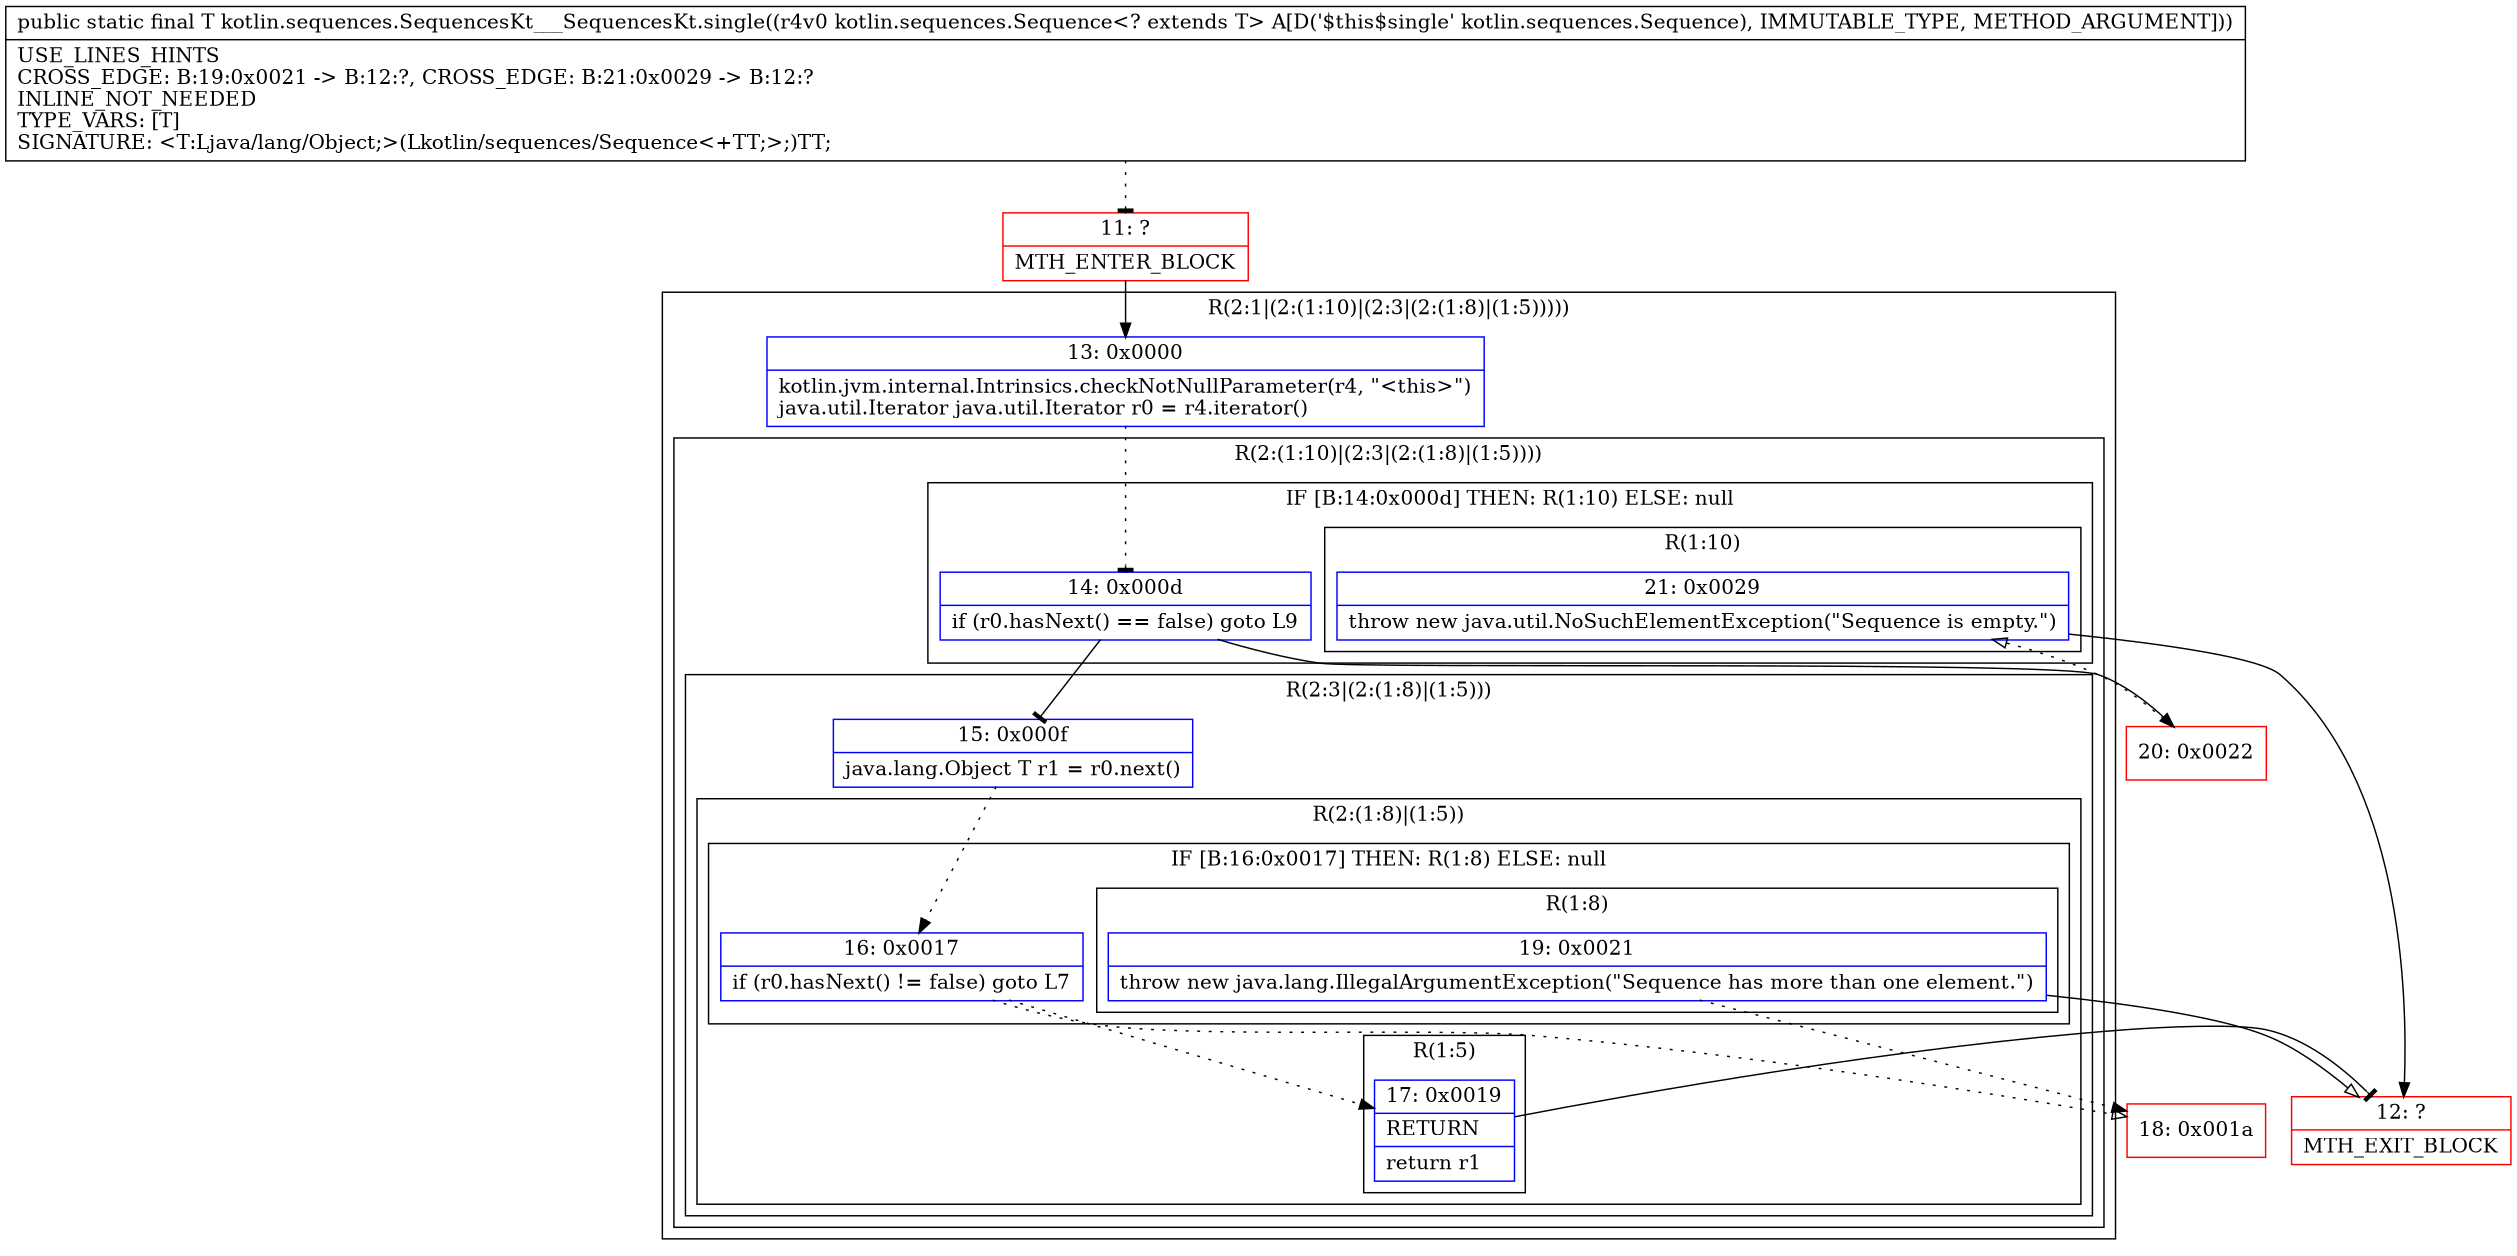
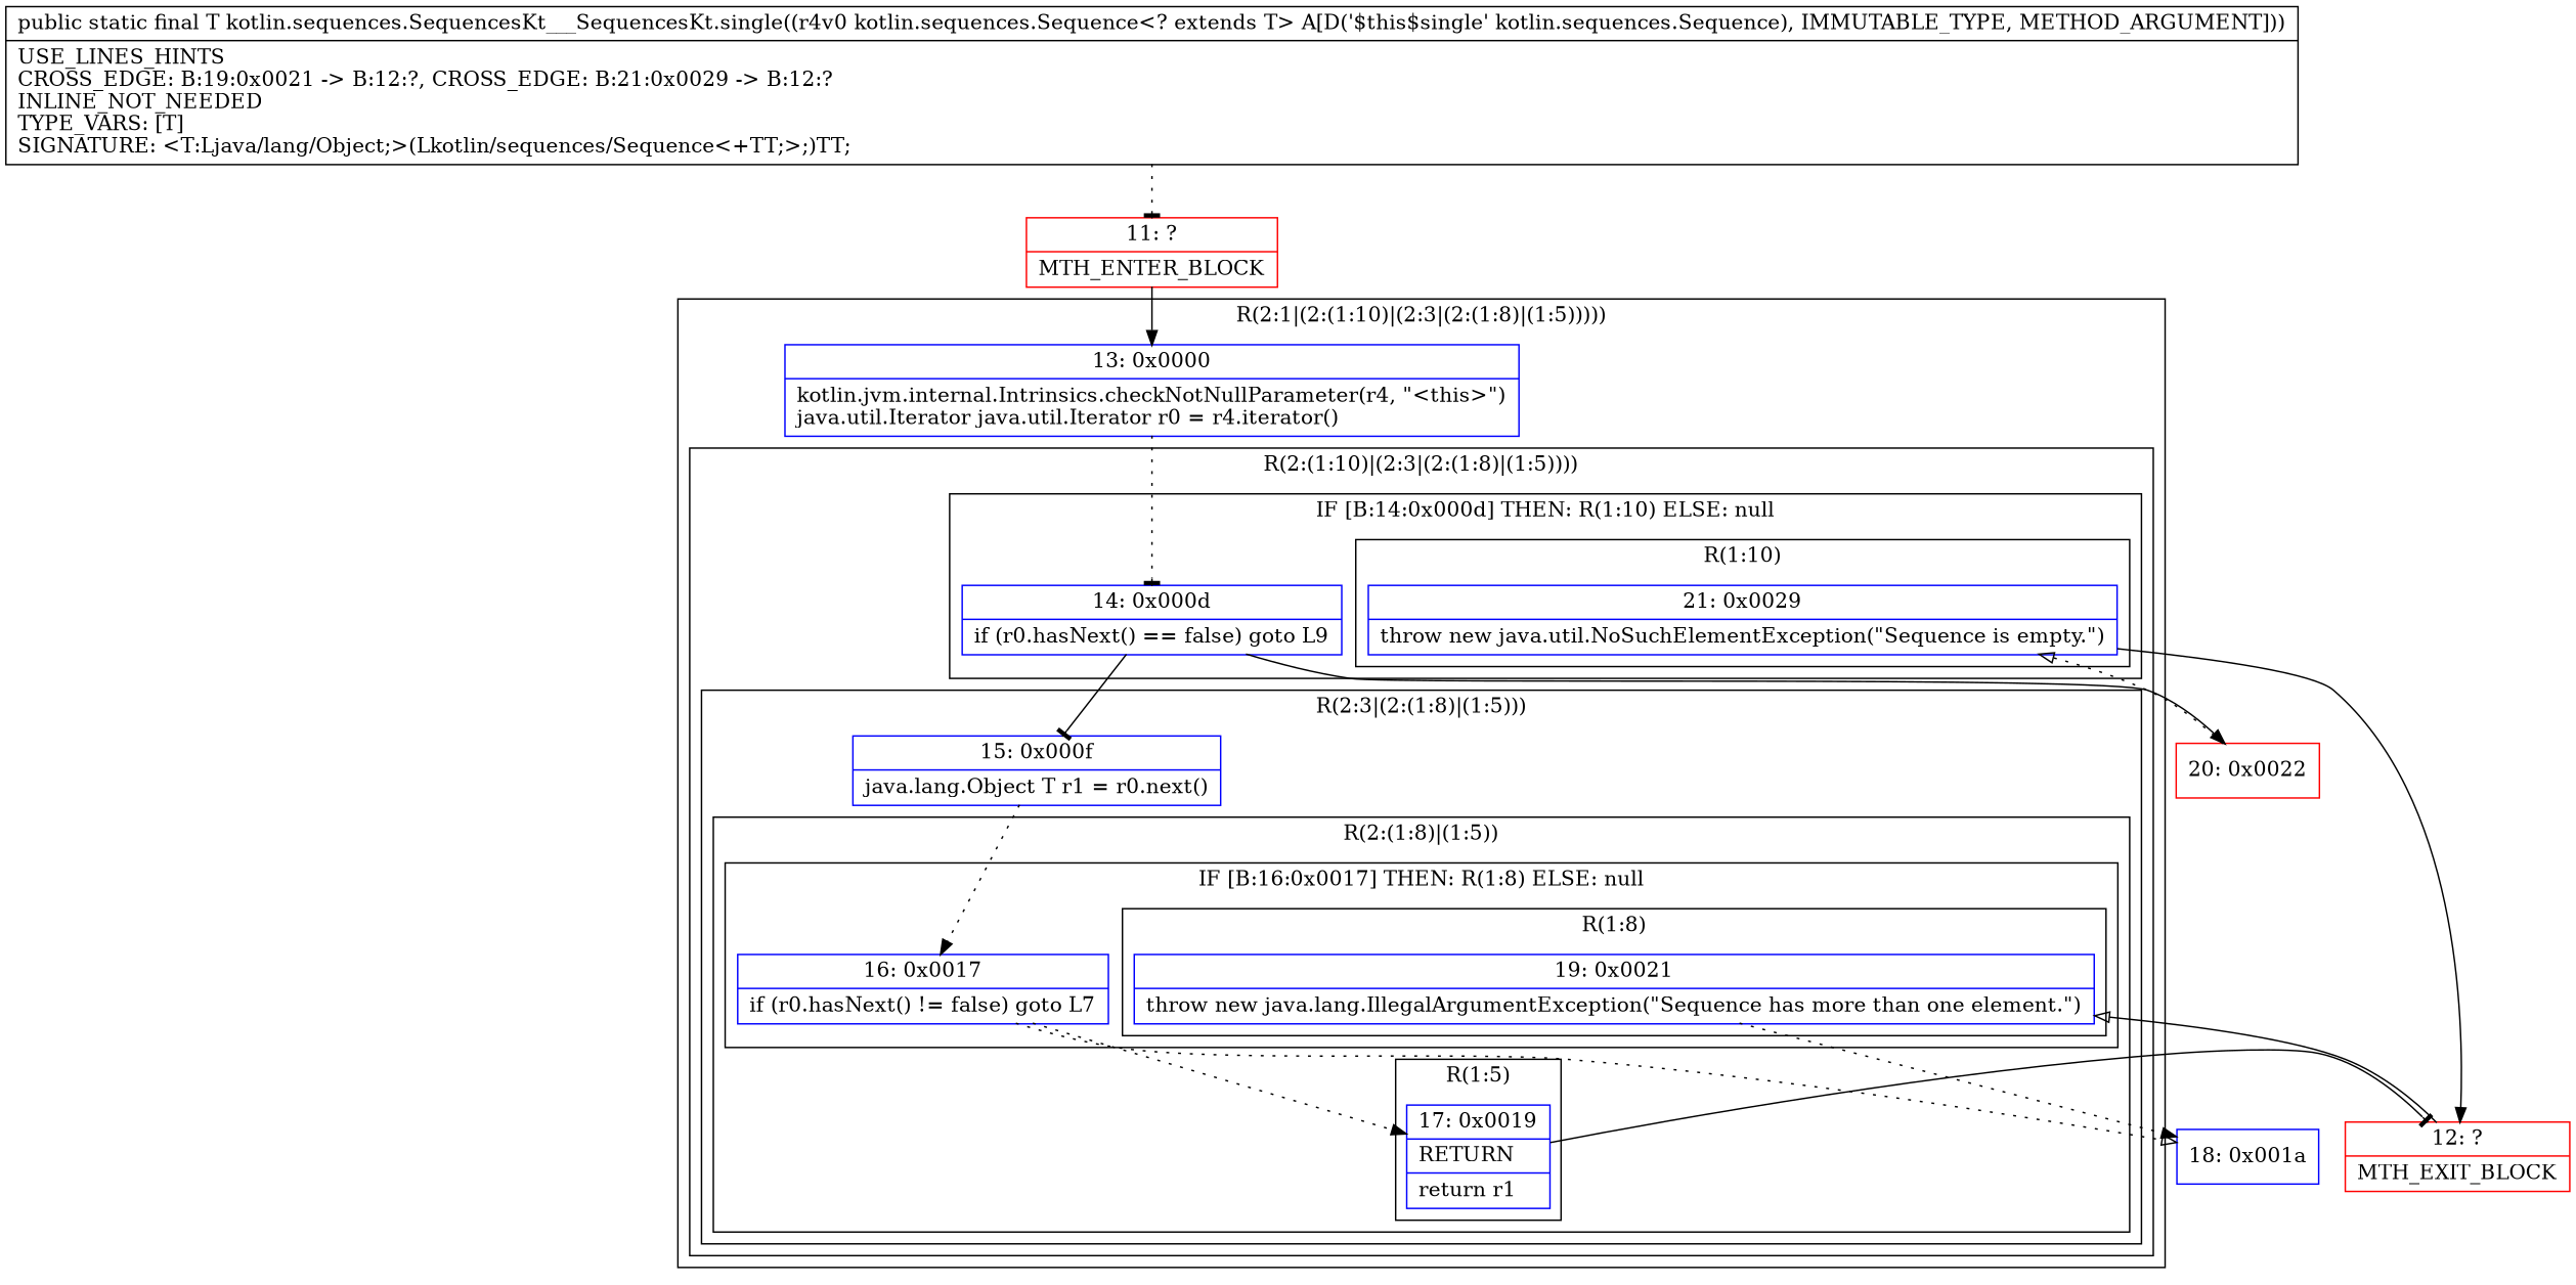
  digraph {
    node [color=blue shape=record]
    edge [arrowhead=normal style=dotted]
    n1 [label="{21\:\ 0x0029|throw new java.util.NoSuchElementException(\"Sequence is empty.\")\l}"]
    n2 [label="{14\:\ 0x000d|if (r0.hasNext() == false) goto L9\l}"]
    n3 [label="{19\:\ 0x0021|throw new java.lang.IllegalArgumentException(\"Sequence has more than one element.\")\l}"]
    n4 [label="{16\:\ 0x0017|if (r0.hasNext() != false) goto L7\l}"]
    n5 [label="{17\:\ 0x0019|RETURN\l|return r1\l}"]
    n6 [label="{15\:\ 0x000f|java.lang.Object T r1 = r0.next()\l}"]
    n7 [label="{13\:\ 0x0000|kotlin.jvm.internal.Intrinsics.checkNotNullParameter(r4, \"\<this\>\")\ljava.util.Iterator java.util.Iterator r0 = r4.iterator()\l}"]
    n8 [color=red label="{12\:\ ?|MTH_EXIT_BLOCK\l}"]
    n9 [color=red label="{20\:\ 0x0022}"]
-   n10 [color=red label="{18\:\ 0x001a}"]
+   n10 [label="{18\:\ 0x001a}"]
    n11 [color=red label="{11\:\ ?|MTH_ENTER_BLOCK\l}"]
    n12 [label="{public static final T kotlin.sequences.SequencesKt___SequencesKt.single((r4v0 kotlin.sequences.Sequence\<? extends T\> A[D('$this$single' kotlin.sequences.Sequence), IMMUTABLE_TYPE, METHOD_ARGUMENT]))  | USE_LINES_HINTS\lCROSS_EDGE: B:19:0x0021 \-\> B:12:?, CROSS_EDGE: B:21:0x0029 \-\> B:12:?\lINLINE_NOT_NEEDED\lTYPE_VARS: [T]\lSIGNATURE: \<T:Ljava\/lang\/Object;\>(Lkotlin\/sequences\/Sequence\<+TT;\>;)TT;\l}" color=""]
    subgraph cluster_1 {
      label="R(2:1|(2:(1:10)|(2:3|(2:(1:8)|(1:5)))))"
      n7
      subgraph cluster_2 {
        label="R(2:(1:10)|(2:3|(2:(1:8)|(1:5))))"
        subgraph cluster_3 {
          label="IF [B:14:0x000d] THEN: R(1:10) ELSE: null"
          n2
          subgraph cluster_4 {
            label="R(1:10)"
            n1
          }
        }
        subgraph cluster_5 {
          label="R(2:3|(2:(1:8)|(1:5)))"
          n6
          subgraph cluster_6 {
            label="R(2:(1:8)|(1:5))"
            subgraph cluster_7 {
              label="IF [B:16:0x0017] THEN: R(1:8) ELSE: null"
              n4
              subgraph cluster_8 {
                label="R(1:8)"
                n3
              }
            }
            subgraph cluster_9 {
              label="R(1:5)"
              n5
            }
          }
        }
      }
    }
    n1 -> n8 [style=solid]
    n2 -> n6 [arrowhead=tee style=solid]
    n2 -> n9 [style=solid]
-   n3 -> n8 [arrowhead=onormal style=solid]
+   n8 -> n3 [arrowhead=onormal style=solid]
    n3 -> n10
    n4 -> n5
    n4 -> n10 [arrowhead=onormal]
    n5 -> n8 [arrowhead=tee style=solid]
    n6 -> n4
    n7 -> n2 [arrowhead=tee]
    n9 -> n1 [arrowhead=onormal]
    n11 -> n7 [style=solid]
    n12 -> n11 [arrowhead=tee]
  }
